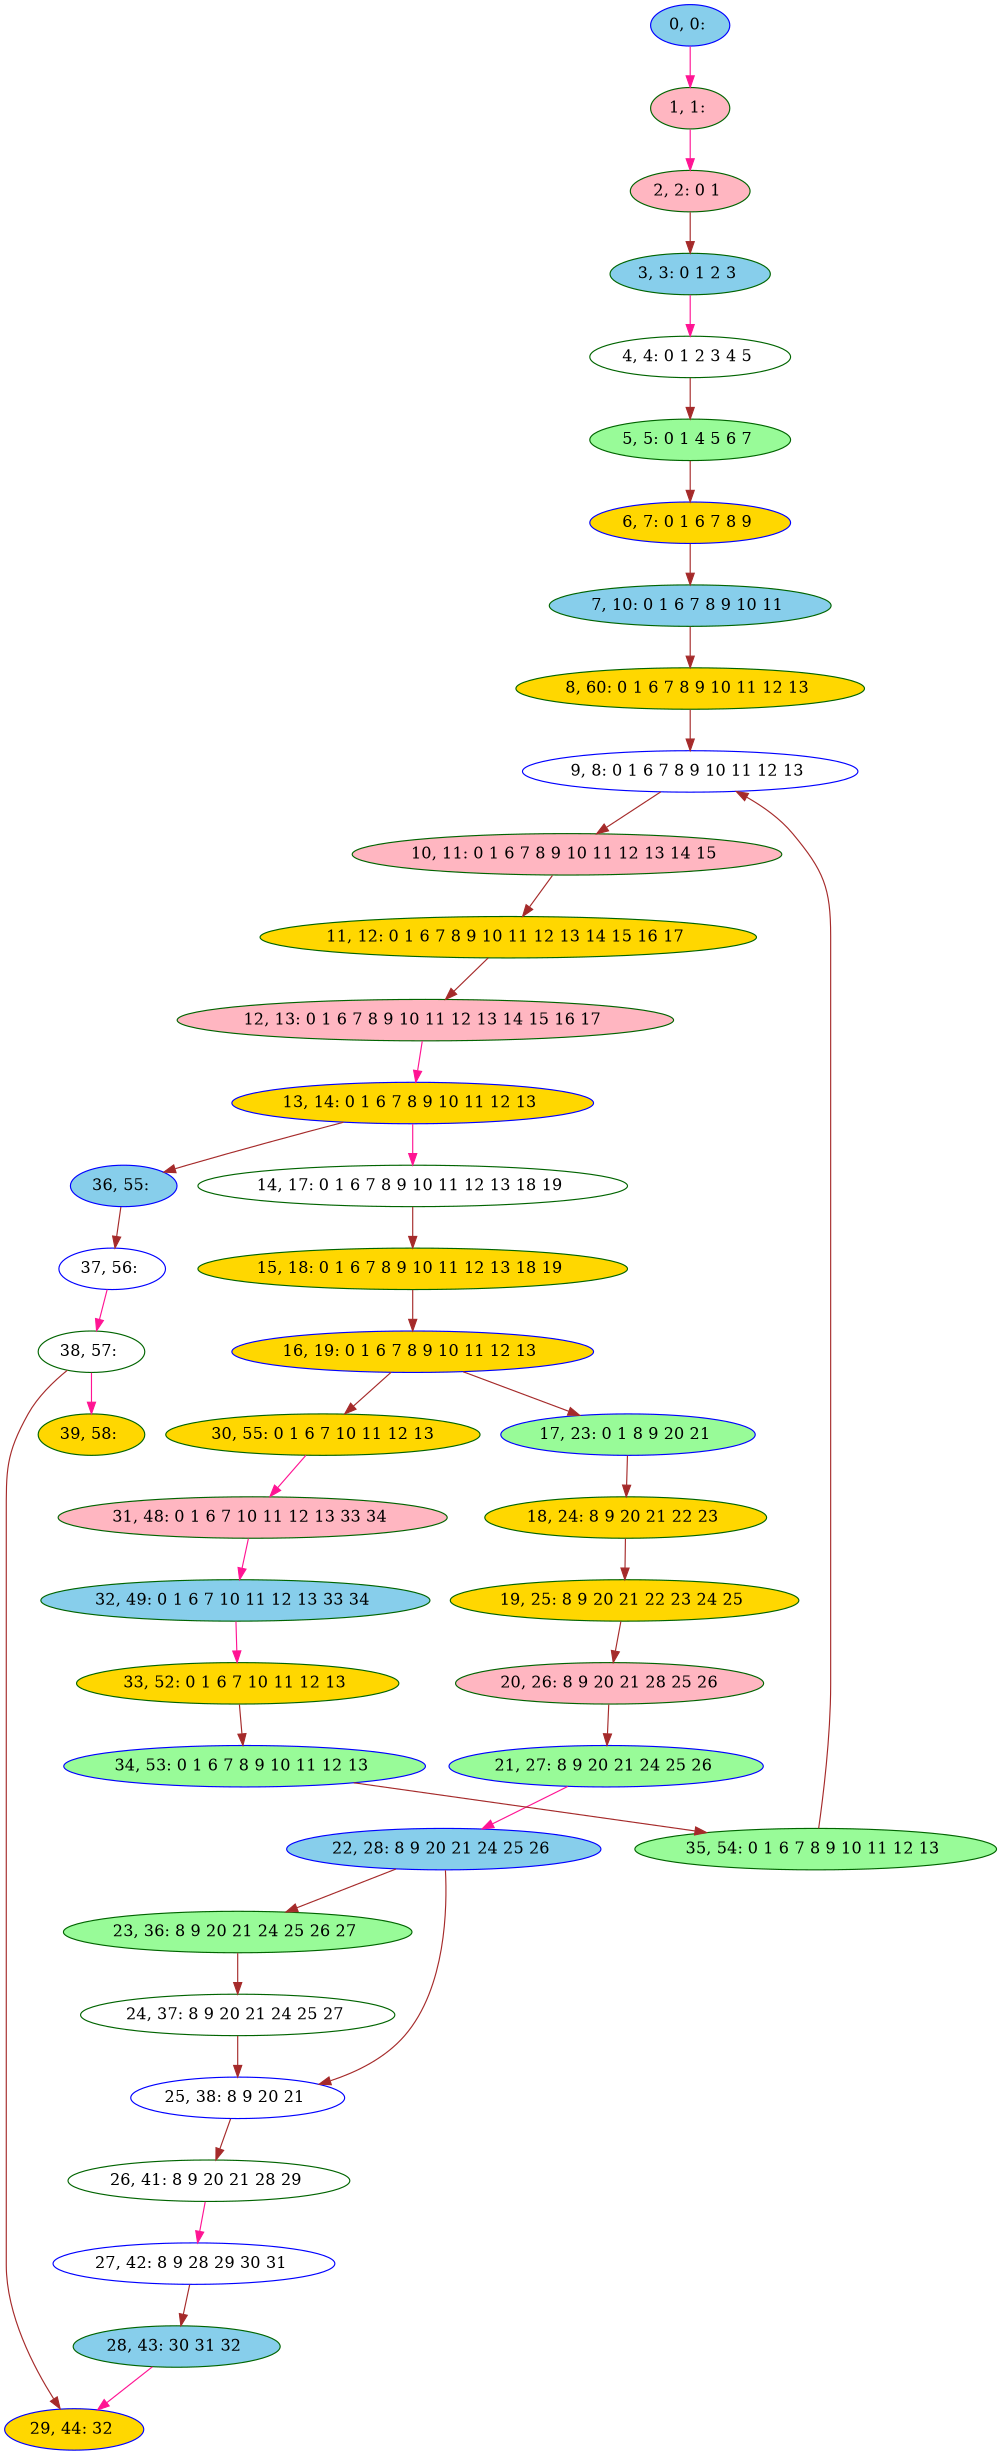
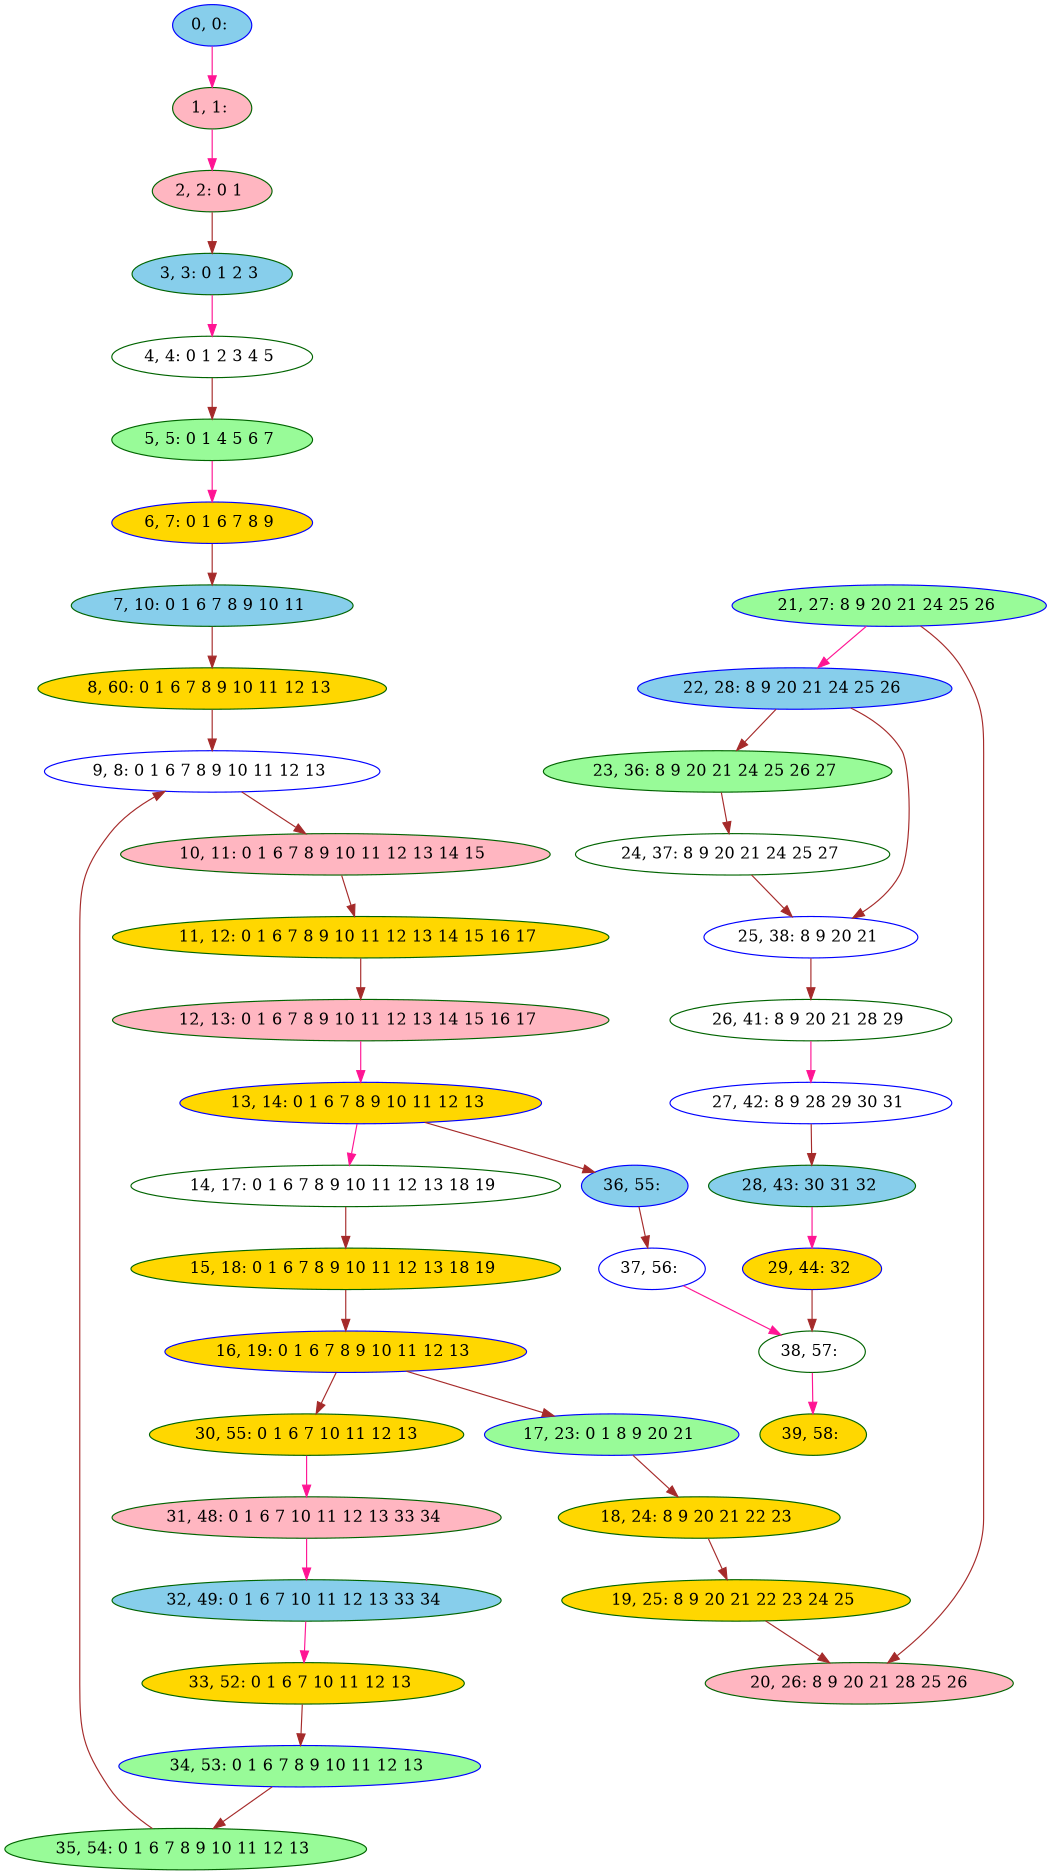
  digraph {
    node [color=darkgreen fillcolor=gold style=filled]
    edge [color=brown]
    n1 [color=blue fillcolor=skyblue label="0, 0: "]
    n2 [fillcolor=lightpink label="1, 1: "]
    n3 [fillcolor=lightpink label="2, 2: 0 1 "]
    n4 [fillcolor=skyblue label="3, 3: 0 1 2 3 "]
    n5 [fillcolor=white label="4, 4: 0 1 2 3 4 5 "]
    n6 [fillcolor=palegreen label="5, 5: 0 1 4 5 6 7 "]
    n7 [color=blue label="6, 7: 0 1 6 7 8 9 "]
    n8 [fillcolor=skyblue label="7, 10: 0 1 6 7 8 9 10 11 "]
    n9 [label="8, 60: 0 1 6 7 8 9 10 11 12 13 "]
    n10 [color=blue fillcolor=white label="9, 8: 0 1 6 7 8 9 10 11 12 13 "]
    n11 [fillcolor=lightpink label="10, 11: 0 1 6 7 8 9 10 11 12 13 14 15 "]
    n12 [label="11, 12: 0 1 6 7 8 9 10 11 12 13 14 15 16 17 "]
    n13 [fillcolor=lightpink label="12, 13: 0 1 6 7 8 9 10 11 12 13 14 15 16 17 "]
    n14 [color=blue label="13, 14: 0 1 6 7 8 9 10 11 12 13 "]
    n15 [fillcolor=white label="14, 17: 0 1 6 7 8 9 10 11 12 13 18 19 "]
    n16 [color=blue fillcolor=skyblue label="36, 55: "]
    n17 [label="15, 18: 0 1 6 7 8 9 10 11 12 13 18 19 "]
    n18 [color=blue fillcolor=white label="37, 56: "]
    n19 [color=blue label="16, 19: 0 1 6 7 8 9 10 11 12 13 "]
    n20 [color=blue fillcolor=palegreen label="17, 23: 0 1 8 9 20 21 "]
    n21 [label="30, 55: 0 1 6 7 10 11 12 13"]
    n22 [label="18, 24: 8 9 20 21 22 23 "]
    n23 [fillcolor=lightpink label="31, 48: 0 1 6 7 10 11 12 13 33 34 "]
    n24 [label="19, 25: 8 9 20 21 22 23 24 25 "]
    n25 [fillcolor=lightpink label="20, 26: 8 9 20 21 28 25 26"]
    n26 [color=blue fillcolor=palegreen label="21, 27: 8 9 20 21 24 25 26 "]
    n27 [color=blue fillcolor=skyblue label="22, 28: 8 9 20 21 24 25 26 "]
    n28 [fillcolor=palegreen label="23, 36: 8 9 20 21 24 25 26 27 "]
    n29 [color=blue fillcolor=white label="25, 38: 8 9 20 21 "]
    n30 [fillcolor=white label="24, 37: 8 9 20 21 24 25 27 "]
    n31 [fillcolor=white label="26, 41: 8 9 20 21 28 29 "]
    n32 [color=blue fillcolor=white label="27, 42: 8 9 28 29 30 31 "]
    n33 [fillcolor=skyblue label="28, 43: 30 31 32 "]
    n34 [color=blue label="29, 44: 32 "]
    n35 [fillcolor=white label="38, 57: "]
    n36 [label="39, 58: "]
    n37 [fillcolor=skyblue label="32, 49: 0 1 6 7 10 11 12 13 33 34 "]
    n38 [label="33, 52: 0 1 6 7 10 11 12 13 "]
    n39 [color=blue fillcolor=palegreen label="34, 53: 0 1 6 7 8 9 10 11 12 13 "]
    n40 [fillcolor=palegreen label="35, 54: 0 1 6 7 8 9 10 11 12 13 "]
    n1 -> n2 [color=deeppink]
    n2 -> n3 [color=deeppink]
    n3 -> n4
    n4 -> n5 [color=deeppink]
    n5 -> n6
-   n6 -> n7
+   n6 -> n7 [color=deeppink]
    n7 -> n8
    n8 -> n9
    n9 -> n10
    n10 -> n11
    n11 -> n12
    n12 -> n13
    n13 -> n14 [color=deeppink]
    n14 -> n15 [color=deeppink]
    n14 -> n16
    n15 -> n17
    n16 -> n18
    n17 -> n19
    n18 -> n35 [color=deeppink]
    n19 -> n20
    n19 -> n21
    n20 -> n22
    n21 -> n23 [color=deeppink]
    n22 -> n24
    n23 -> n37 [color=deeppink]
    n24 -> n25
-   n25 -> n26
+   n26 -> n25
    n26 -> n27 [color=deeppink]
    n27 -> n28
    n27 -> n29
    n28 -> n30
    n29 -> n31
    n30 -> n29
    n31 -> n32 [color=deeppink]
    n32 -> n33
    n33 -> n34 [color=deeppink]
-   n35 -> n34
+   n34 -> n35
    n35 -> n36 [color=deeppink]
    n37 -> n38 [color=deeppink]
    n38 -> n39
    n39 -> n40
    n40 -> n10
  }
